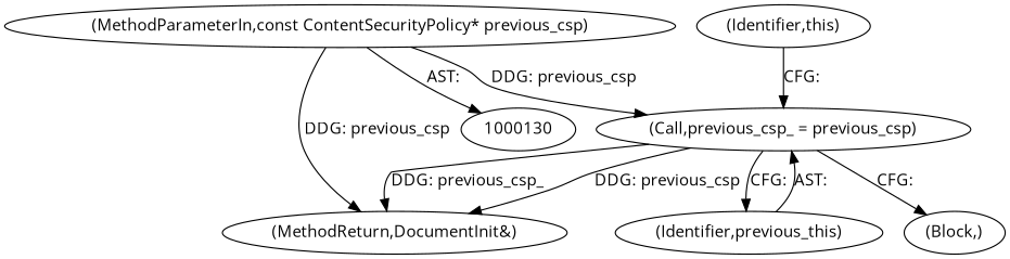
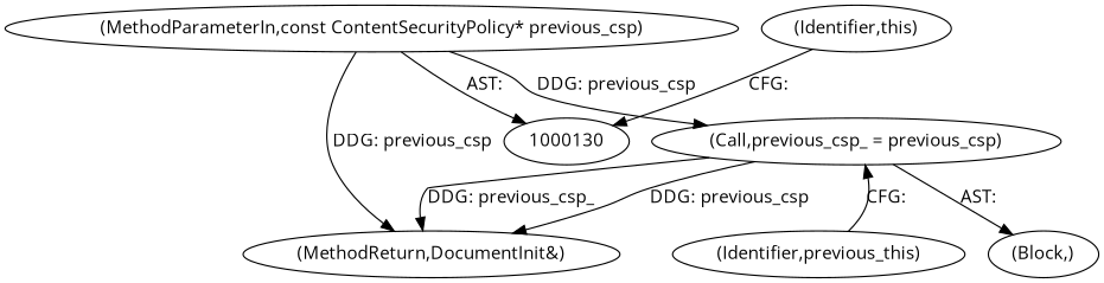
  digraph {
    fontname="Open Sans"
    node [fontname="Open Sans"]
    edge [fontname="Open Sans"]
    n1 [label="(MethodParameterIn,const ContentSecurityPolicy* previous_csp)"]
    n2 [label="(Call,previous_csp_ = previous_csp)"]
    n3 [label="(MethodReturn,DocumentInit&)"]
    n4 [label=1000130]
    n5 [label="(Identifier,previous_this)"]
    n6 [label="(Block,)"]
    n7 [label="(Identifier,this)"]
    n1 -> n2 [label="DDG: previous_csp"]
    n1 -> n3 [label="DDG: previous_csp"]
    n1 -> n4 [label="AST: "]
    n2 -> n3 [label="DDG: previous_csp"]
    n2 -> n3 [label="DDG: previous_csp_"]
-   n2 -> n5 [label="CFG: "]
-   n2 -> n6 [label="CFG: "]
-   n5 -> n2 [label="AST: "]
-   n7 -> n2 [label="CFG: "]
+   n2 -> n6 [label="AST: "]
+   n5 -> n2 [label="CFG: "]
+   n7 -> n4 [label="CFG: "]
  }
